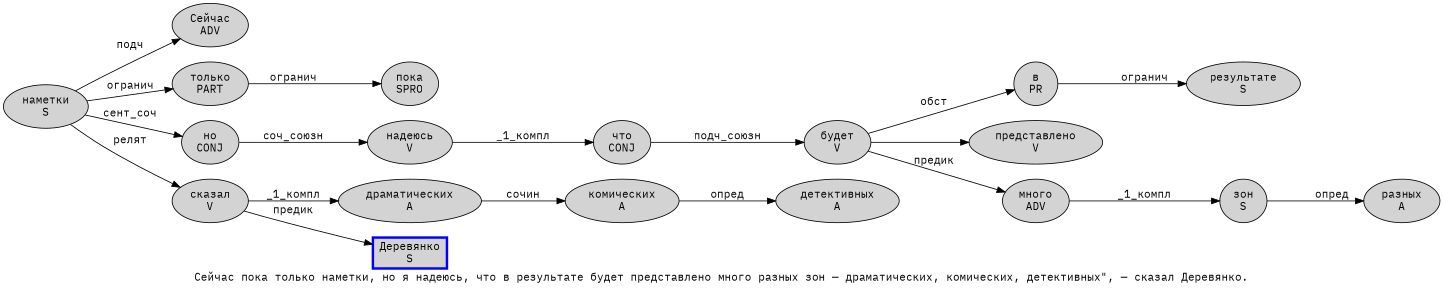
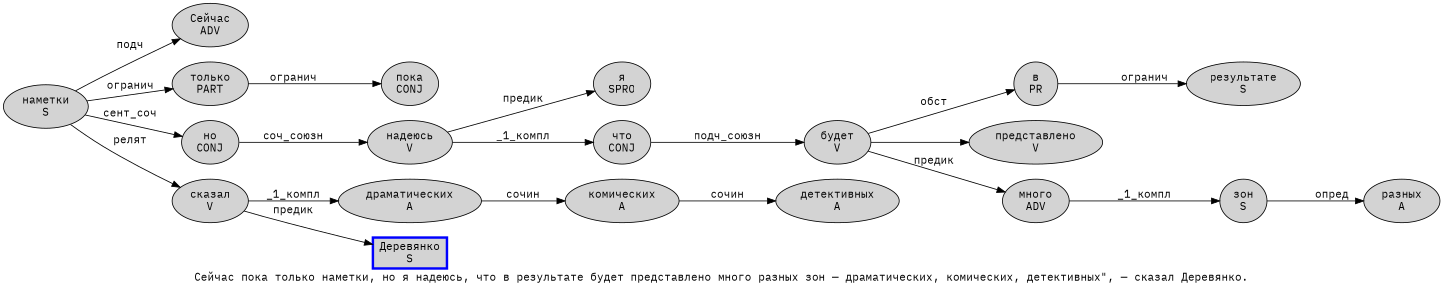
  digraph {
    fontname="IBM Plex Mono"
    label="Сейчас пока только наметки, но я надеюсь, что в результате будет представлено много разных зон — драматических, комических, детективных\", — сказал Деревянко."
    rankdir=LR
    node [fillcolor=lightgray fontname="IBM Plex Mono" penwidth=1 shape=ellipse style=filled]
    edge [fontname="IBM Plex Mono"]
    n1 [label="Сейчас\nADV"]
-   n2 [label="пока\nSPRO"]
+   n2 [label="пока\nCONJ"]
    n3 [label="только\nPART"]
    n4 [label="наметки\nS"]
    n5 [label="но\nCONJ"]
    n6 [label="сказал\nV"]
    n7 [label="надеюсь\nV"]
    n8 [label="драматических\nA"]
    n9 [color=blue label="Деревянко\nS" penwidth=3 shape=box]
+   n10 [label="я\nSPRO"]
    n11 [label="что\nCONJ"]
    n12 [label="будет\nV"]
    n13 [label="в\nPR"]
    n14 [label="представлено\nV"]
    n15 [label="много\nADV"]
    n16 [label="результате\nS"]
    n17 [label="зон\nS"]
    n18 [label="разных\nA"]
    n19 [label="комических\nA"]
    n20 [label="детективных\nA"]
    n3 -> n2 [label="огранич"]
    n4 -> n1 [label="подч"]
    n4 -> n3 [label="огранич"]
    n4 -> n5 [label="сент_соч"]
    n4 -> n6 [label="релят"]
    n5 -> n7 [label="соч_союзн"]
    n6 -> n8 [label="_1_компл"]
    n6 -> n9 [label="предик"]
+   n7 -> n10 [label="предик"]
    n7 -> n11 [label="_1_компл"]
    n8 -> n19 [label="сочин"]
    n11 -> n12 [label="подч_союзн"]
    n12 -> n13 [label="обст"]
    n12 -> n14
    n12 -> n15 [label="предик"]
    n13 -> n16 [label="огранич"]
    n15 -> n17 [label="_1_компл"]
    n17 -> n18 [label="опред"]
-   n19 -> n20 [label="опред"]
+   n19 -> n20 [label="сочин"]
  }
